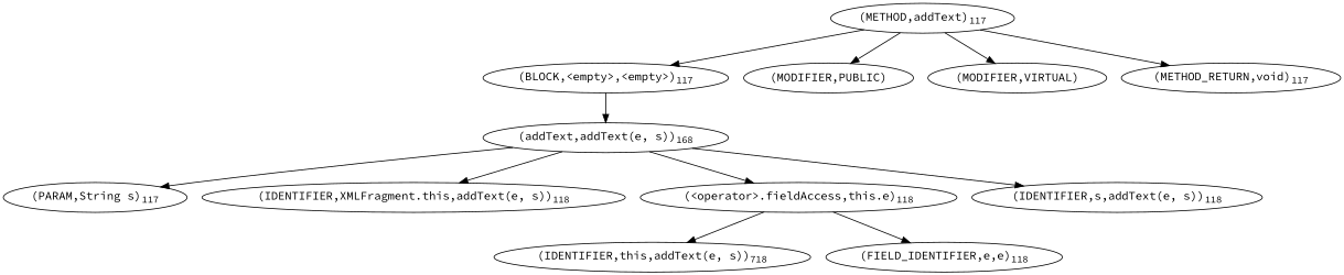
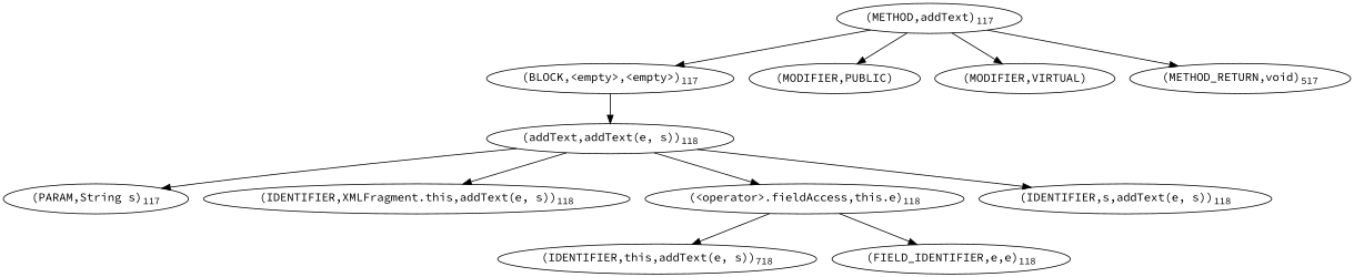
  digraph {
    fontname="Source Code Pro"
    node [fontname="Source Code Pro"]
    edge [fontname="Source Code Pro"]
    n1 [label=<(METHOD,addText)<SUB>117</SUB>>]
    n2 [label=<(BLOCK,&lt;empty&gt;,&lt;empty&gt;)<SUB>117</SUB>>]
    n3 [label=<(MODIFIER,PUBLIC)>]
    n4 [label=<(MODIFIER,VIRTUAL)>]
-   n5 [label=<(METHOD_RETURN,void)<SUB>117</SUB>>]
+   n5 [label=<(METHOD_RETURN,void)<SUB>517</SUB>>]
    n6 [label=<(PARAM,String s)<SUB>117</SUB>>]
-   n7 [label=<(addText,addText(e, s))<SUB>168</SUB>>]
+   n7 [label=<(addText,addText(e, s))<SUB>118</SUB>>]
    n8 [label=<(IDENTIFIER,XMLFragment.this,addText(e, s))<SUB>118</SUB>>]
    n9 [label=<(&lt;operator&gt;.fieldAccess,this.e)<SUB>118</SUB>>]
    n10 [label=<(IDENTIFIER,s,addText(e, s))<SUB>118</SUB>>]
    n11 [label=<(IDENTIFIER,this,addText(e, s))<SUB>718</SUB>>]
    n12 [label=<(FIELD_IDENTIFIER,e,e)<SUB>118</SUB>>]
    n1 -> n2
    n1 -> n3
    n1 -> n4
    n1 -> n5
    n2 -> n7
    n7 -> n6
    n7 -> n8
    n7 -> n9
    n7 -> n10
    n9 -> n11
    n9 -> n12
  }
